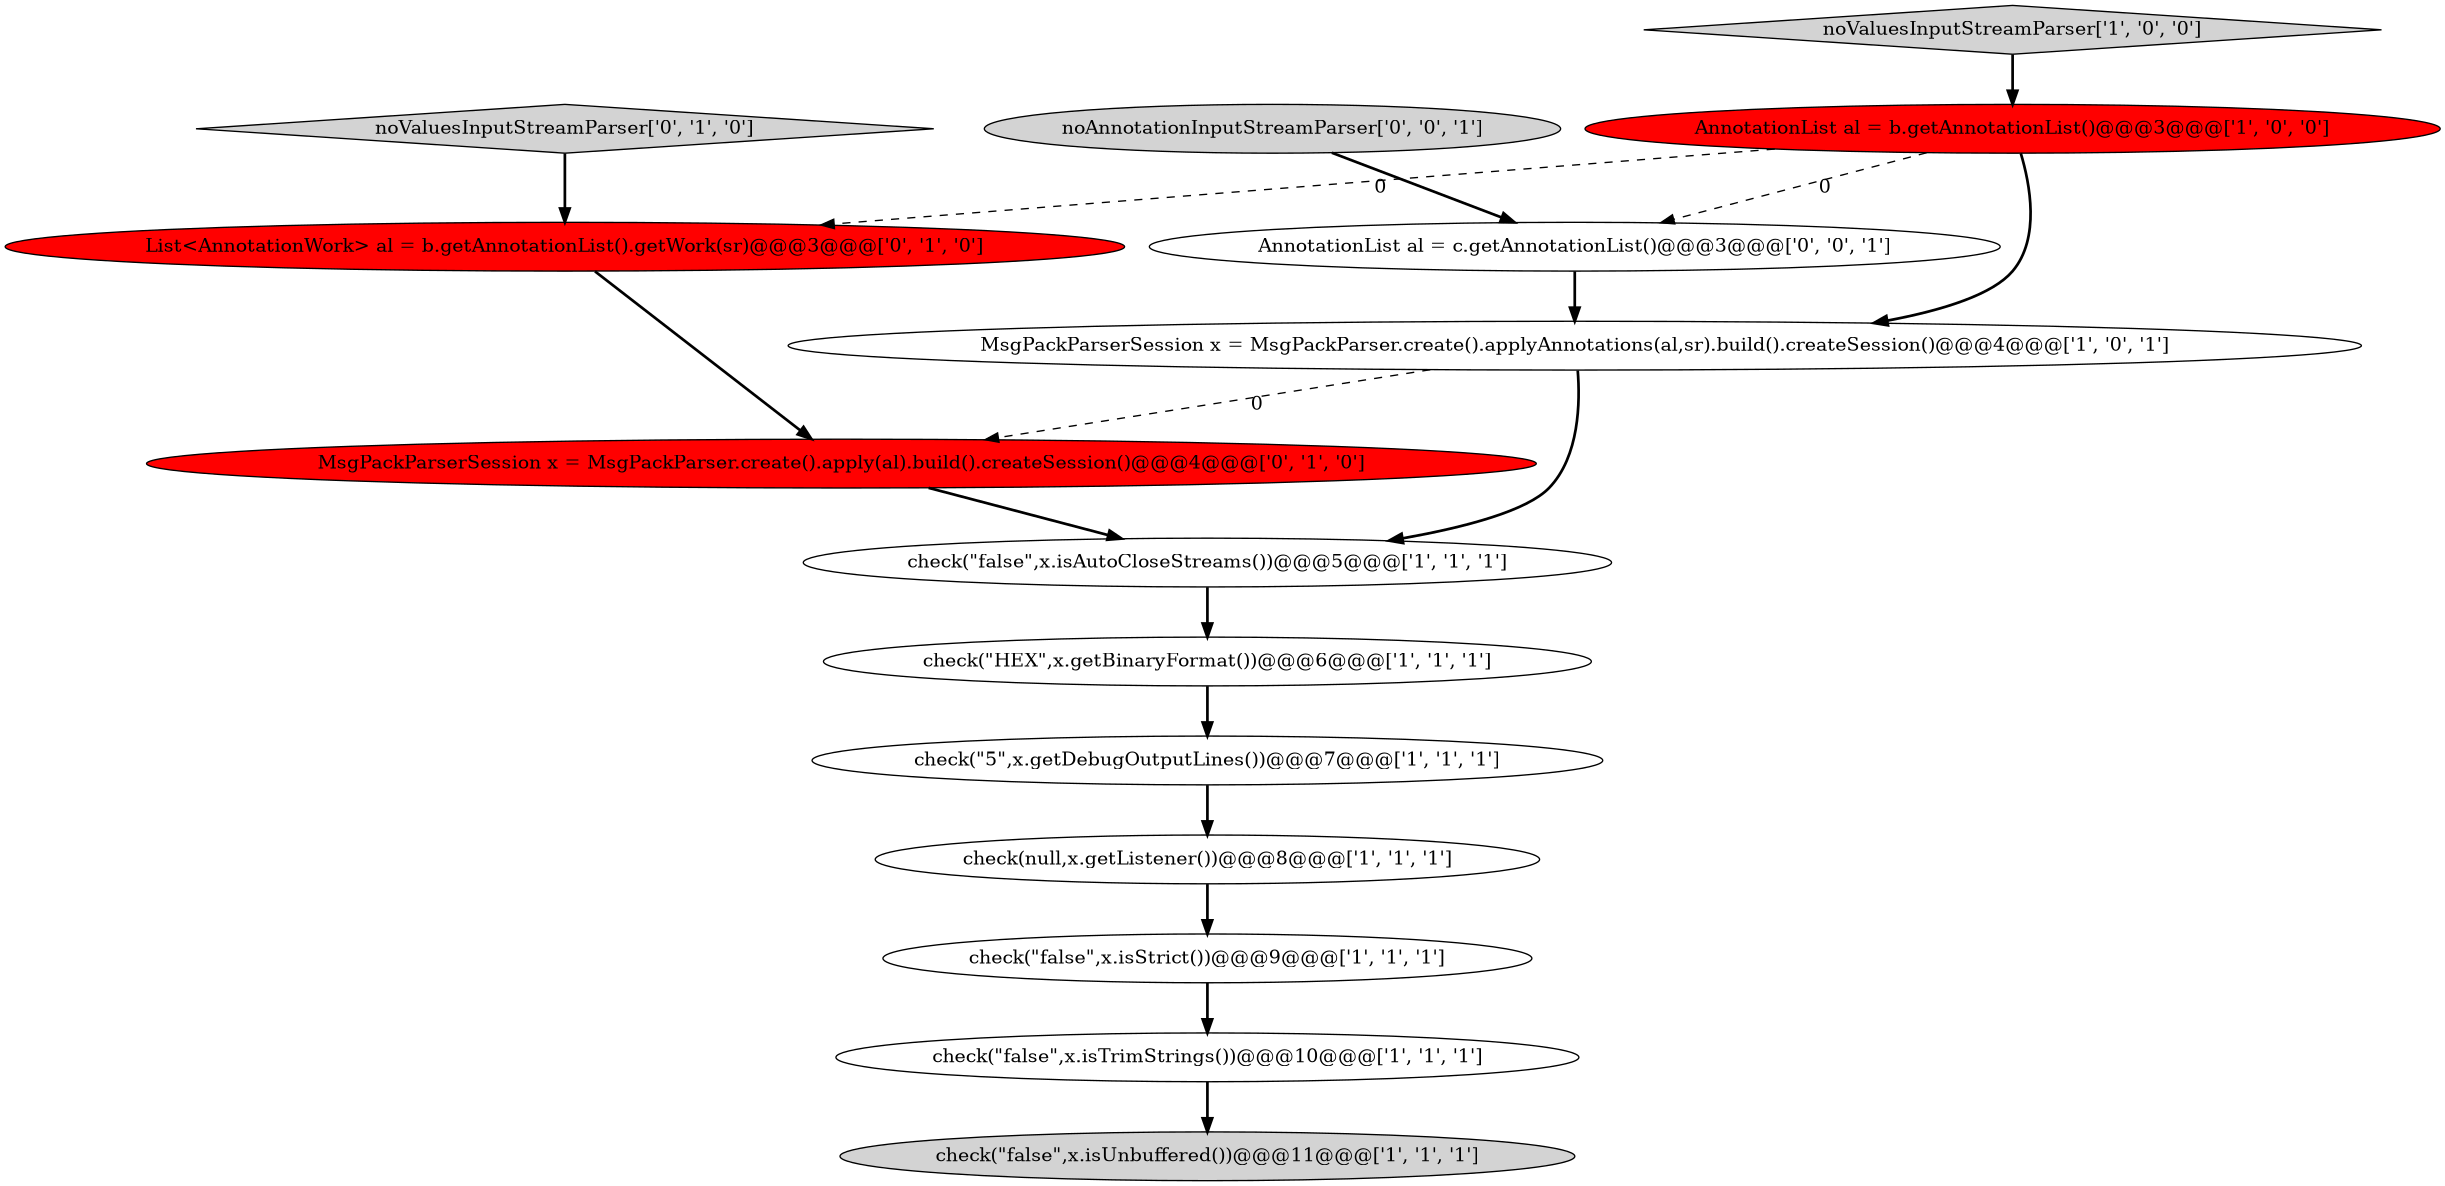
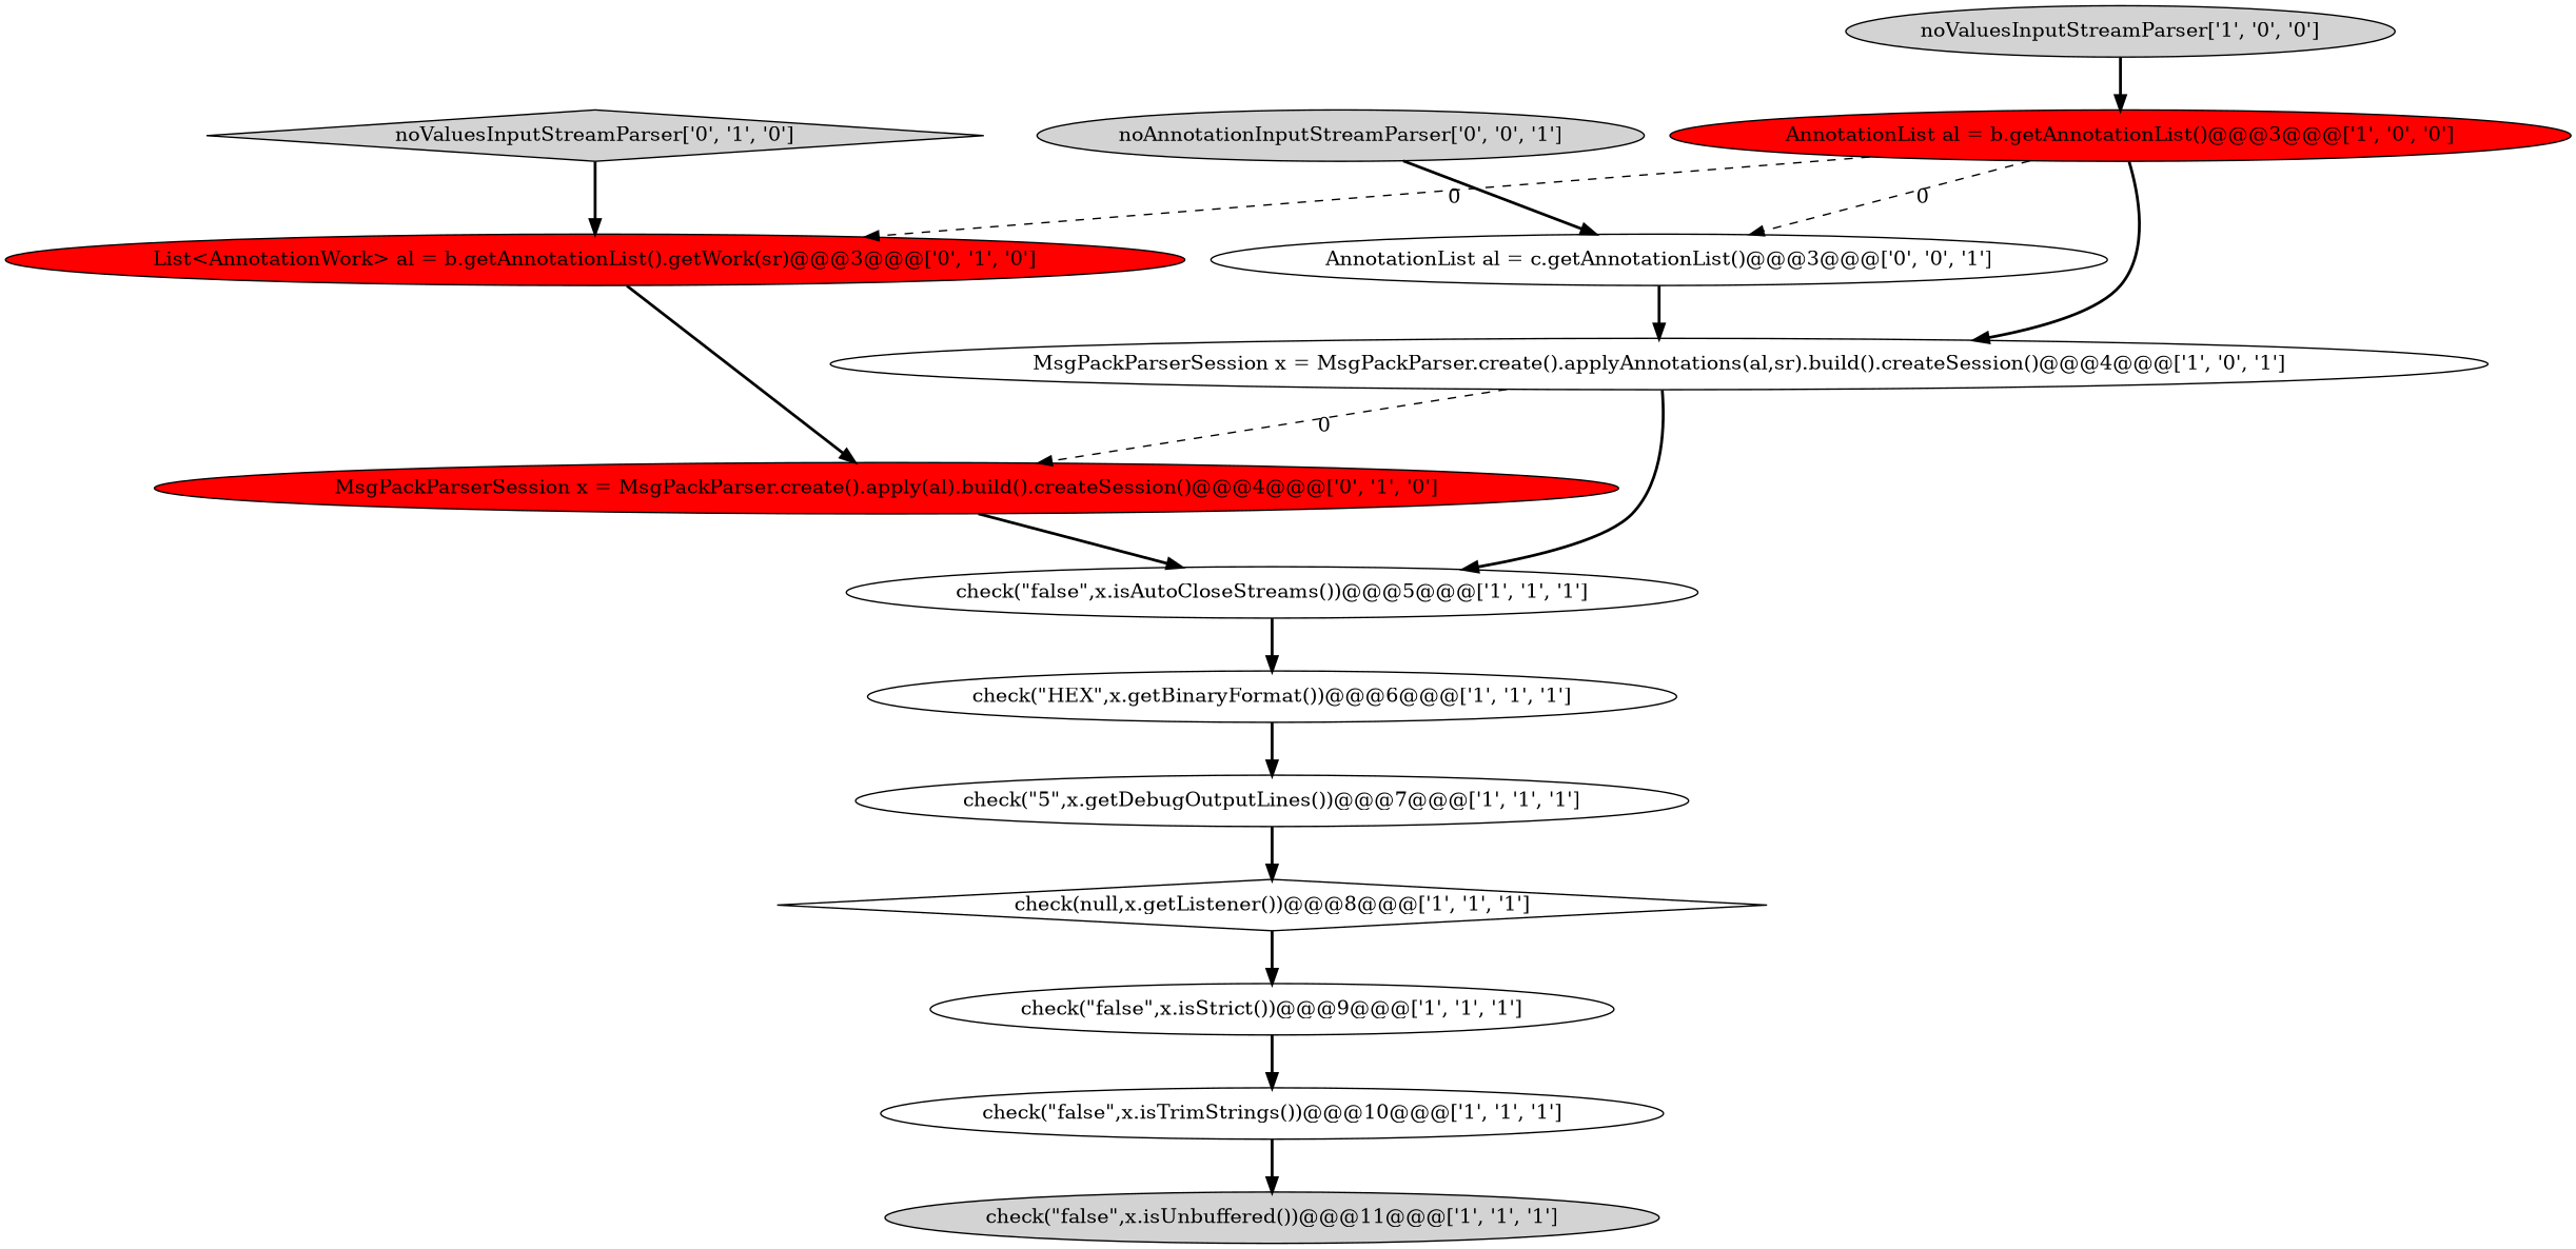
  digraph {
    node [fillcolor=white shape=ellipse style=filled]
    edge [style=bold]
    n1 [fillcolor=lightgray label="check(\"false\",x.isUnbuffered())@@@11@@@['1', '1', '1']"]
-   n2 [label="check(null,x.getListener())@@@8@@@['1', '1', '1']"]
+   n2 [label="check(null,x.getListener())@@@8@@@['1', '1', '1']" shape=diamond]
    n3 [label="check(\"false\",x.isStrict())@@@9@@@['1', '1', '1']"]
    n4 [label="check(\"false\",x.isTrimStrings())@@@10@@@['1', '1', '1']"]
    n5 [fillcolor=lightgray label="noValuesInputStreamParser['0', '1', '0']" shape=diamond]
    n6 [fillcolor=red label="List<AnnotationWork> al = b.getAnnotationList().getWork(sr)@@@3@@@['0', '1', '0']"]
    n7 [fillcolor=red label="MsgPackParserSession x = MsgPackParser.create().apply(al).build().createSession()@@@4@@@['0', '1', '0']"]
    n8 [fillcolor=lightgray label="noAnnotationInputStreamParser['0', '0', '1']"]
    n9 [label="AnnotationList al = c.getAnnotationList()@@@3@@@['0', '0', '1']"]
    n10 [label="MsgPackParserSession x = MsgPackParser.create().applyAnnotations(al,sr).build().createSession()@@@4@@@['1', '0', '1']"]
    n11 [label="check(\"false\",x.isAutoCloseStreams())@@@5@@@['1', '1', '1']"]
    n12 [label="check(\"HEX\",x.getBinaryFormat())@@@6@@@['1', '1', '1']"]
    n13 [label="check(\"5\",x.getDebugOutputLines())@@@7@@@['1', '1', '1']"]
-   n14 [fillcolor=lightgray label="noValuesInputStreamParser['1', '0', '0']" shape=diamond]
+   n14 [fillcolor=lightgray label="noValuesInputStreamParser['1', '0', '0']"]
    n15 [fillcolor=red label="AnnotationList al = b.getAnnotationList()@@@3@@@['1', '0', '0']"]
    n2 -> n3
    n3 -> n4
    n4 -> n1
    n5 -> n6
    n6 -> n7
    n7 -> n11
    n8 -> n9
    n9 -> n10
    n10 -> n7 [label=0 style=dashed]
    n10 -> n11
    n11 -> n12
    n12 -> n13
    n13 -> n2
    n14 -> n15
    n15 -> n6 [label=0 style=dashed]
    n15 -> n9 [label=0 style=dashed]
    n15 -> n10
  }
